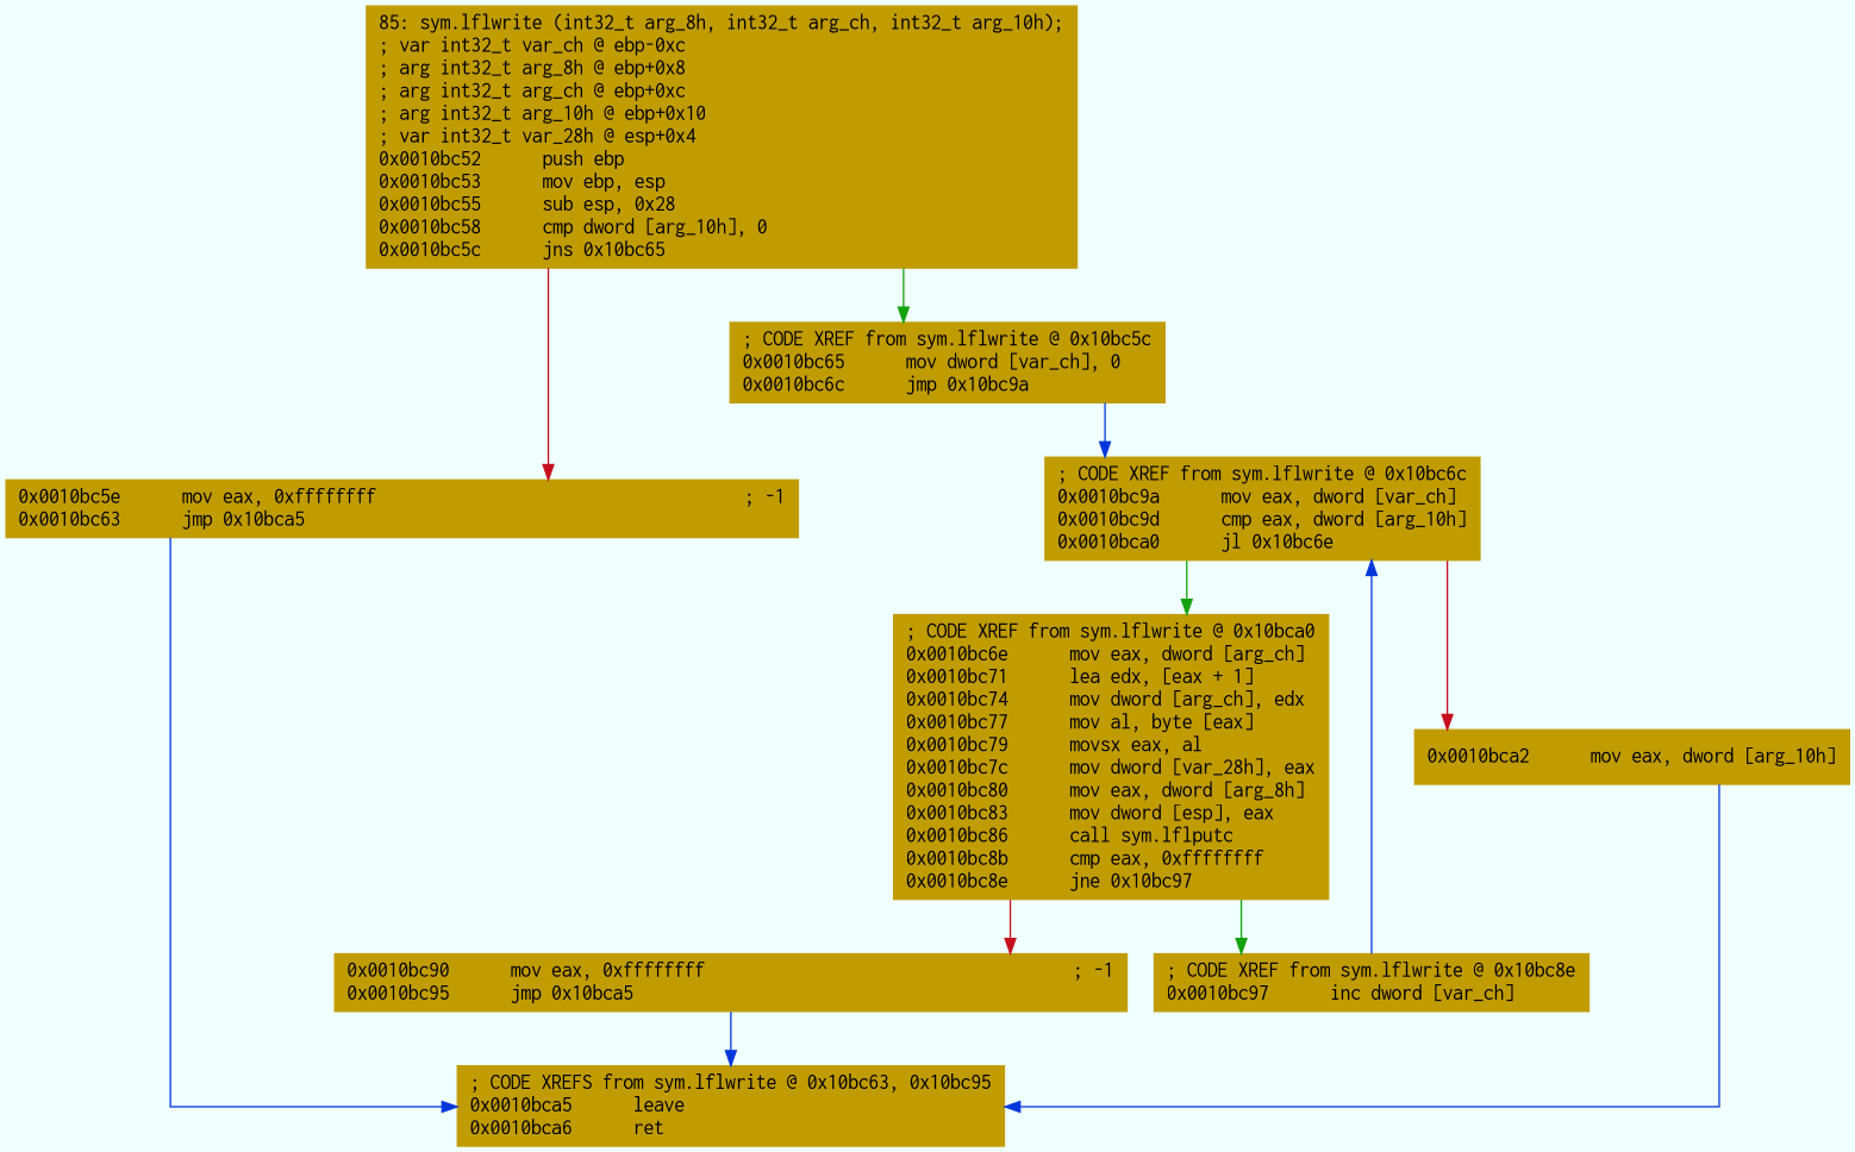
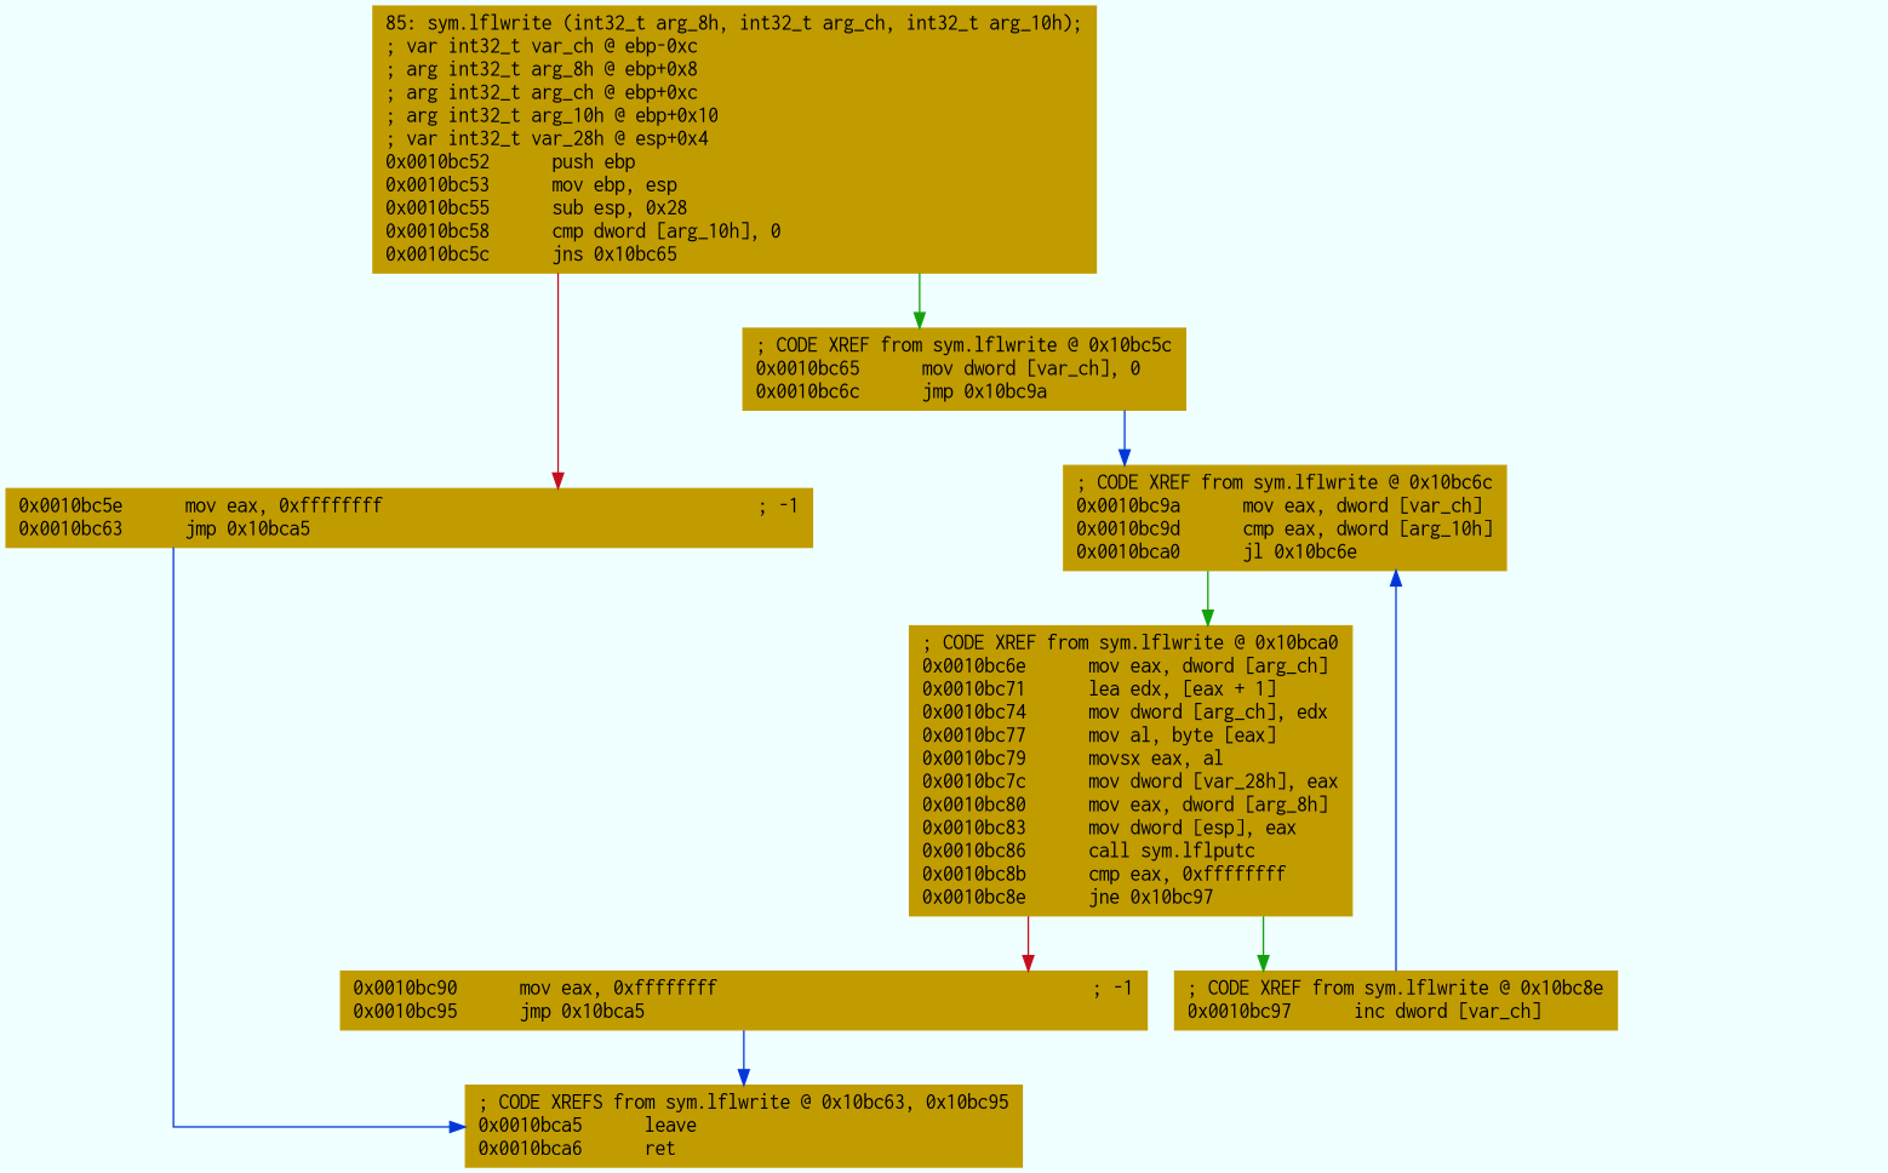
  digraph {
    bgcolor=azure
    fontname=Courier
    fontsize=8
    splines=ortho
    node [color="#c19c00" fillcolor="#c19c00" fontname=Courier shape=box style=filled]
    edge [arrowhead=normal color="#0037da"]
    n1 [label="85: sym.lflwrite (int32_t arg_8h, int32_t arg_ch, int32_t arg_10h);\l; var int32_t var_ch @ ebp-0xc\l; arg int32_t arg_8h @ ebp+0x8\l; arg int32_t arg_ch @ ebp+0xc\l; arg int32_t arg_10h @ ebp+0x10\l; var int32_t var_28h @ esp+0x4\l0x0010bc52      push ebp\l0x0010bc53      mov ebp, esp\l0x0010bc55      sub esp, 0x28\l0x0010bc58      cmp dword [arg_10h], 0\l0x0010bc5c      jns 0x10bc65\l"]
    n2 [label="0x0010bc5e      mov eax, 0xffffffff                                    ; -1\l0x0010bc63      jmp 0x10bca5\l"]
    n3 [label="; CODE XREF from sym.lflwrite @ 0x10bc5c\l0x0010bc65      mov dword [var_ch], 0\l0x0010bc6c      jmp 0x10bc9a\l"]
    n4 [label="; CODE XREFS from sym.lflwrite @ 0x10bc63, 0x10bc95\l0x0010bca5      leave\l0x0010bca6      ret\l"]
    n5 [label="; CODE XREF from sym.lflwrite @ 0x10bc6c\l0x0010bc9a      mov eax, dword [var_ch]\l0x0010bc9d      cmp eax, dword [arg_10h]\l0x0010bca0      jl 0x10bc6e\l"]
    n6 [label="; CODE XREF from sym.lflwrite @ 0x10bca0\l0x0010bc6e      mov eax, dword [arg_ch]\l0x0010bc71      lea edx, [eax + 1]\l0x0010bc74      mov dword [arg_ch], edx\l0x0010bc77      mov al, byte [eax]\l0x0010bc79      movsx eax, al\l0x0010bc7c      mov dword [var_28h], eax\l0x0010bc80      mov eax, dword [arg_8h]\l0x0010bc83      mov dword [esp], eax\l0x0010bc86      call sym.lflputc\l0x0010bc8b      cmp eax, 0xffffffff\l0x0010bc8e      jne 0x10bc97\l"]
    n7 [label="0x0010bc90      mov eax, 0xffffffff                                    ; -1\l0x0010bc95      jmp 0x10bca5\l"]
    n8 [label="; CODE XREF from sym.lflwrite @ 0x10bc8e\l0x0010bc97      inc dword [var_ch]\l"]
-   n9 [label="0x0010bca2      mov eax, dword [arg_10h]\l"]
    n1 -> n2 [color="#c50f1f"]
    n1 -> n3 [color="#13a10e"]
    n2 -> n4
    n3 -> n5
    n5 -> n6 [color="#13a10e"]
-   n5 -> n9 [color="#c50f1f"]
    n6 -> n7 [color="#c50f1f"]
    n6 -> n8 [color="#13a10e"]
    n7 -> n4
    n8 -> n5
-   n9 -> n4
  }
